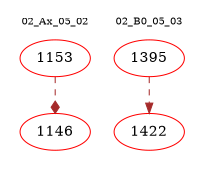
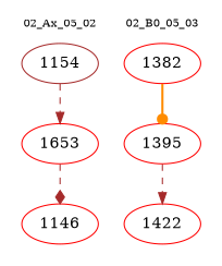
  digraph {
    node [color=red]
    edge [arrowhead=normal color=brown style=dashed]
-   n2 [label=1153]
+   n1 [color=brown label=1154]
+   n2 [label=1653]
    n3 [label=1146]
+   n4 [label=1382]
    n5 [label=1395]
    n6 [label=1422]
    subgraph cluster_1 {
      color=white
      fontsize=10
      label="02_Ax_05_02"
+     n1
      n2
      n3
    }
    subgraph cluster_2 {
      color=white
      fontsize=10
      label="02_B0_05_03"
+     n4
      n5
      n6
    }
+   n1 -> n2
    n2 -> n3 [arrowhead=diamond]
+   n4 -> n5 [arrowhead=dot color=darkorange style=bold]
    n5 -> n6
  }
